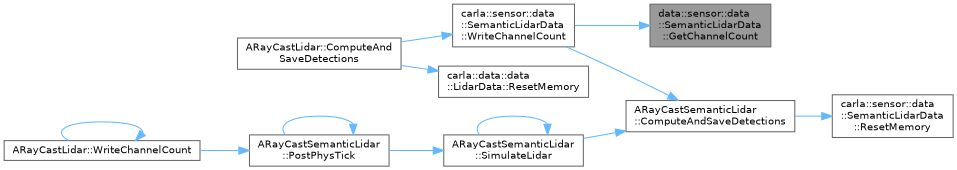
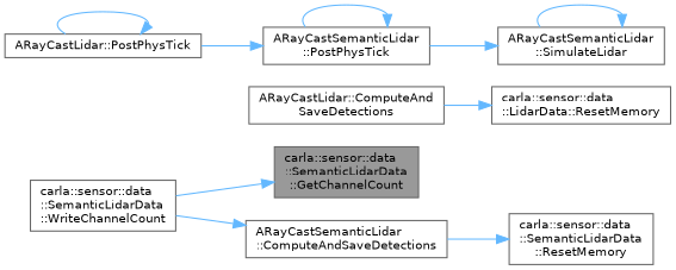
  digraph {
    rankdir=RL
    node [color=grey40 fillcolor=white fontname=Helvetica fontsize=10 shape=box style=filled]
    edge [color=steelblue1 dir=back fontname=Helvetica fontsize=10 labelfontname=Helvetica labelfontsize=10 style=solid]
-   n1 [color=gray40 fillcolor=grey60 fontcolor=black height=0.2 label="data::sensor::data\l::SemanticLidarData\l::GetChannelCount" width=0.4]
+   n1 [color=gray40 fillcolor=grey60 fontcolor=black height=0.2 label="carla::sensor::data\l::SemanticLidarData\l::GetChannelCount" width=0.4]
    n2 [height=0.2 label="carla::sensor::data\l::SemanticLidarData\l::WriteChannelCount" width=0.4]
-   n3 [height=0.2 label="carla::data::data\l::LidarData::ResetMemory" width=0.4]
+   n3 [height=0.2 label="carla::sensor::data\l::LidarData::ResetMemory" width=0.4]
    n4 [height=0.2 label="ARayCastLidar::ComputeAnd\lSaveDetections" width=0.4]
    n5 [height=0.2 label="carla::sensor::data\l::SemanticLidarData\l::ResetMemory" width=0.4]
    n6 [height=0.2 label="ARayCastSemanticLidar\l::ComputeAndSaveDetections" width=0.4]
    n7 [height=0.2 label="ARayCastSemanticLidar\l::SimulateLidar" width=0.4]
    n8 [height=0.2 label="ARayCastSemanticLidar\l::PostPhysTick" width=0.4]
-   n9 [height=0.2 label="ARayCastLidar::WriteChannelCount" width=0.4]
+   n9 [height=0.2 label="ARayCastLidar::PostPhysTick" width=0.4]
    n1 -> n2
-   n2 -> n4
    n3 -> n4
    n5 -> n6
    n6 -> n2
-   n6 -> n7
    n7 -> n7
    n7 -> n8
    n8 -> n8
    n8 -> n9
    n9 -> n9
  }
